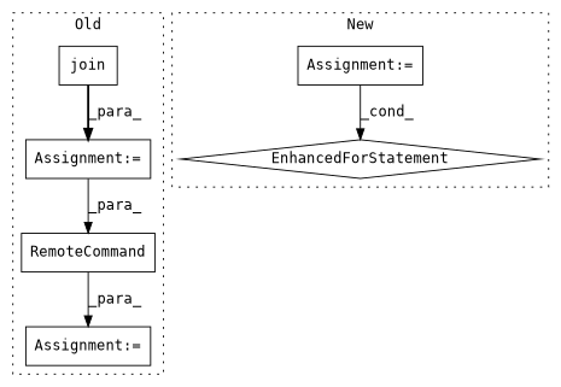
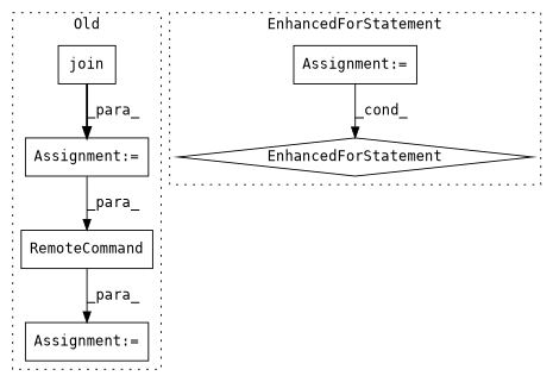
  digraph {
    fontname="DejaVu Sans Mono"
    node [a=7 l="57,2" s="9350,9451" shape=box fontname="DejaVu Sans Mono"]
    edge [style=solid fontname="DejaVu Sans Mono"]
    n1 [a=32 l="14,1" label=RemoteCommand s="8285,8322"]
    n2 [a=32 l="5,1" label=join s="8193,8238"]
    n3 [l=1 label="Assignment:=" s=8182]
    n4 [l=2 label="Assignment:=" s=8270]
    n5 [a=70 label=EnhancedForStatement shape=diamond]
    n6 [label="Assignment:="]
    subgraph cluster_1 {
      label=Old
      style=dotted
      n1
      n2
      n3
      n4
    }
    subgraph cluster_2 {
-     label=New
+     label=EnhancedForStatement
      style=dotted
      n5
      n6
    }
    n1 -> n4 [label=_para_]
    n2 -> n3 [label=_para_ style=bold]
    n3 -> n1 [label=_para_]
    n6 -> n5 [label=_cond_]
  }
